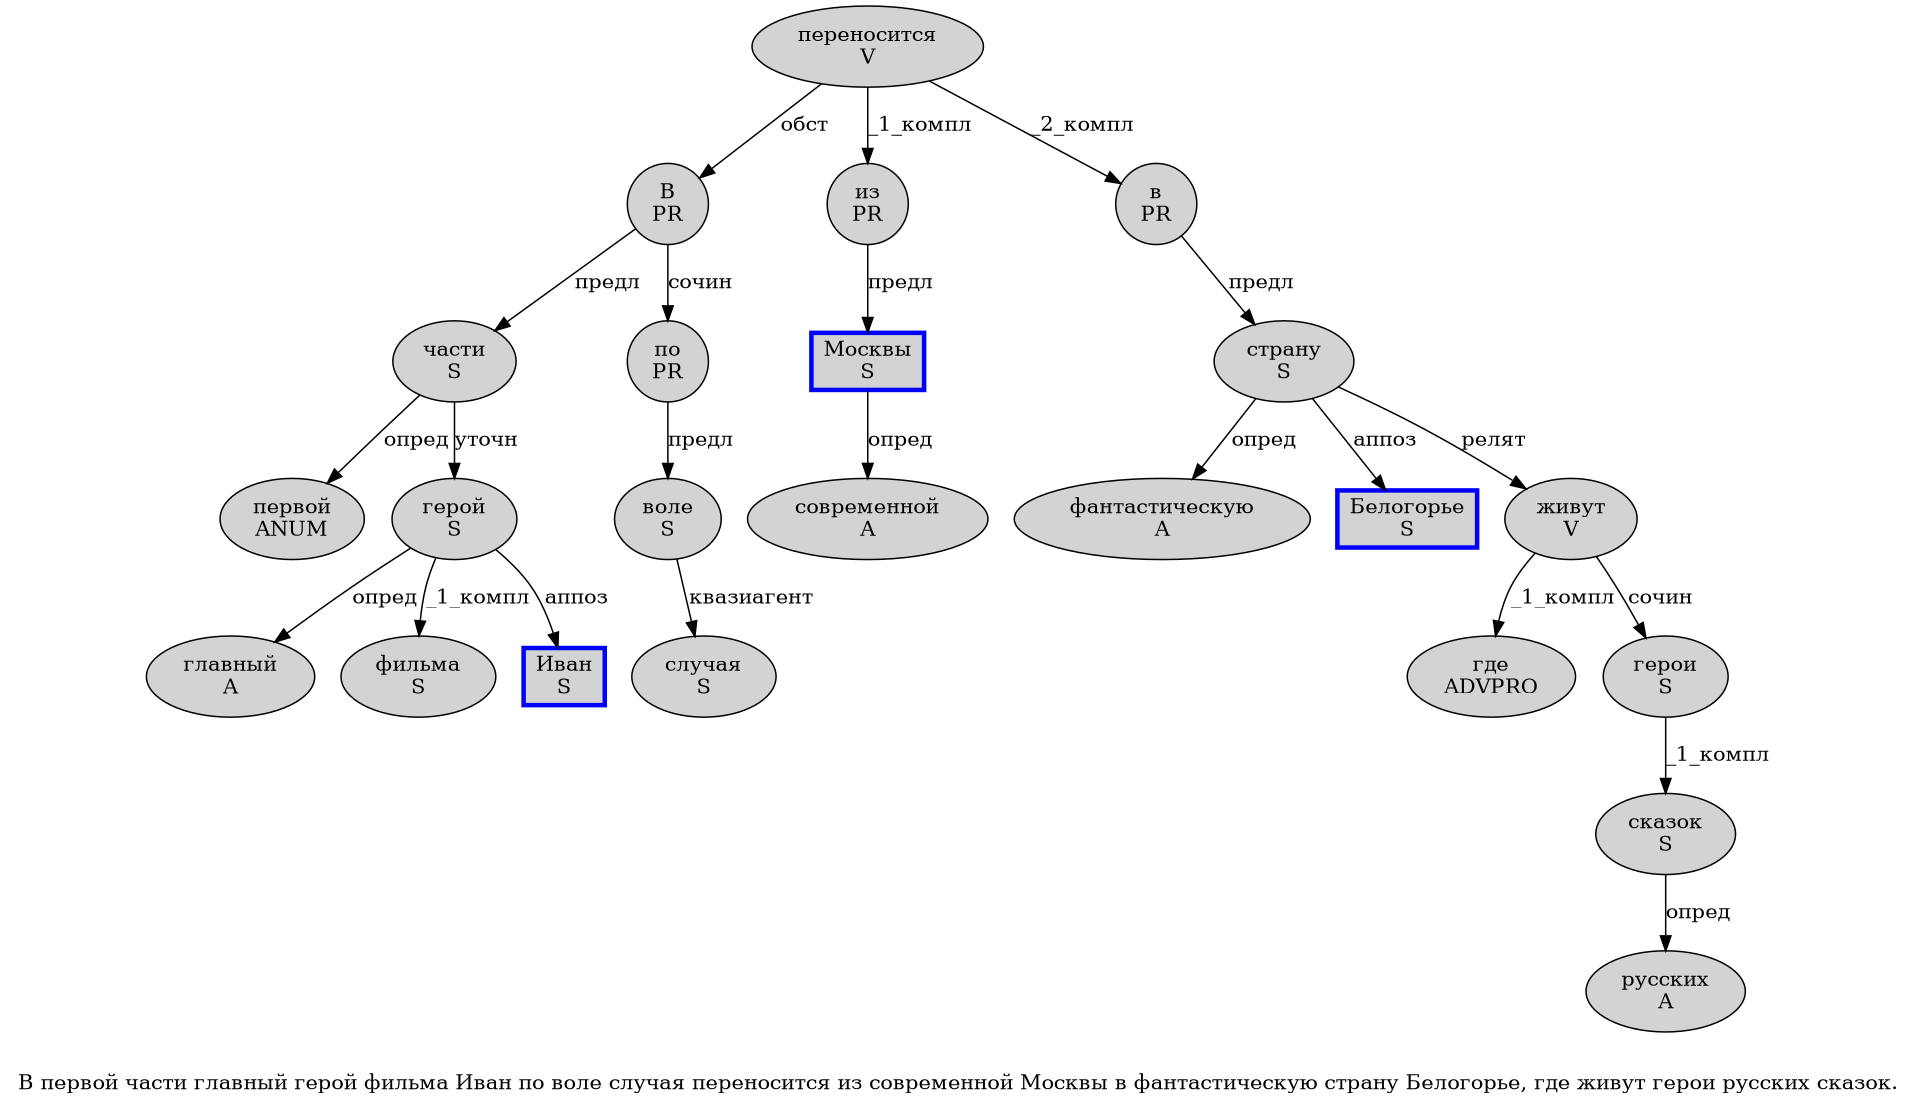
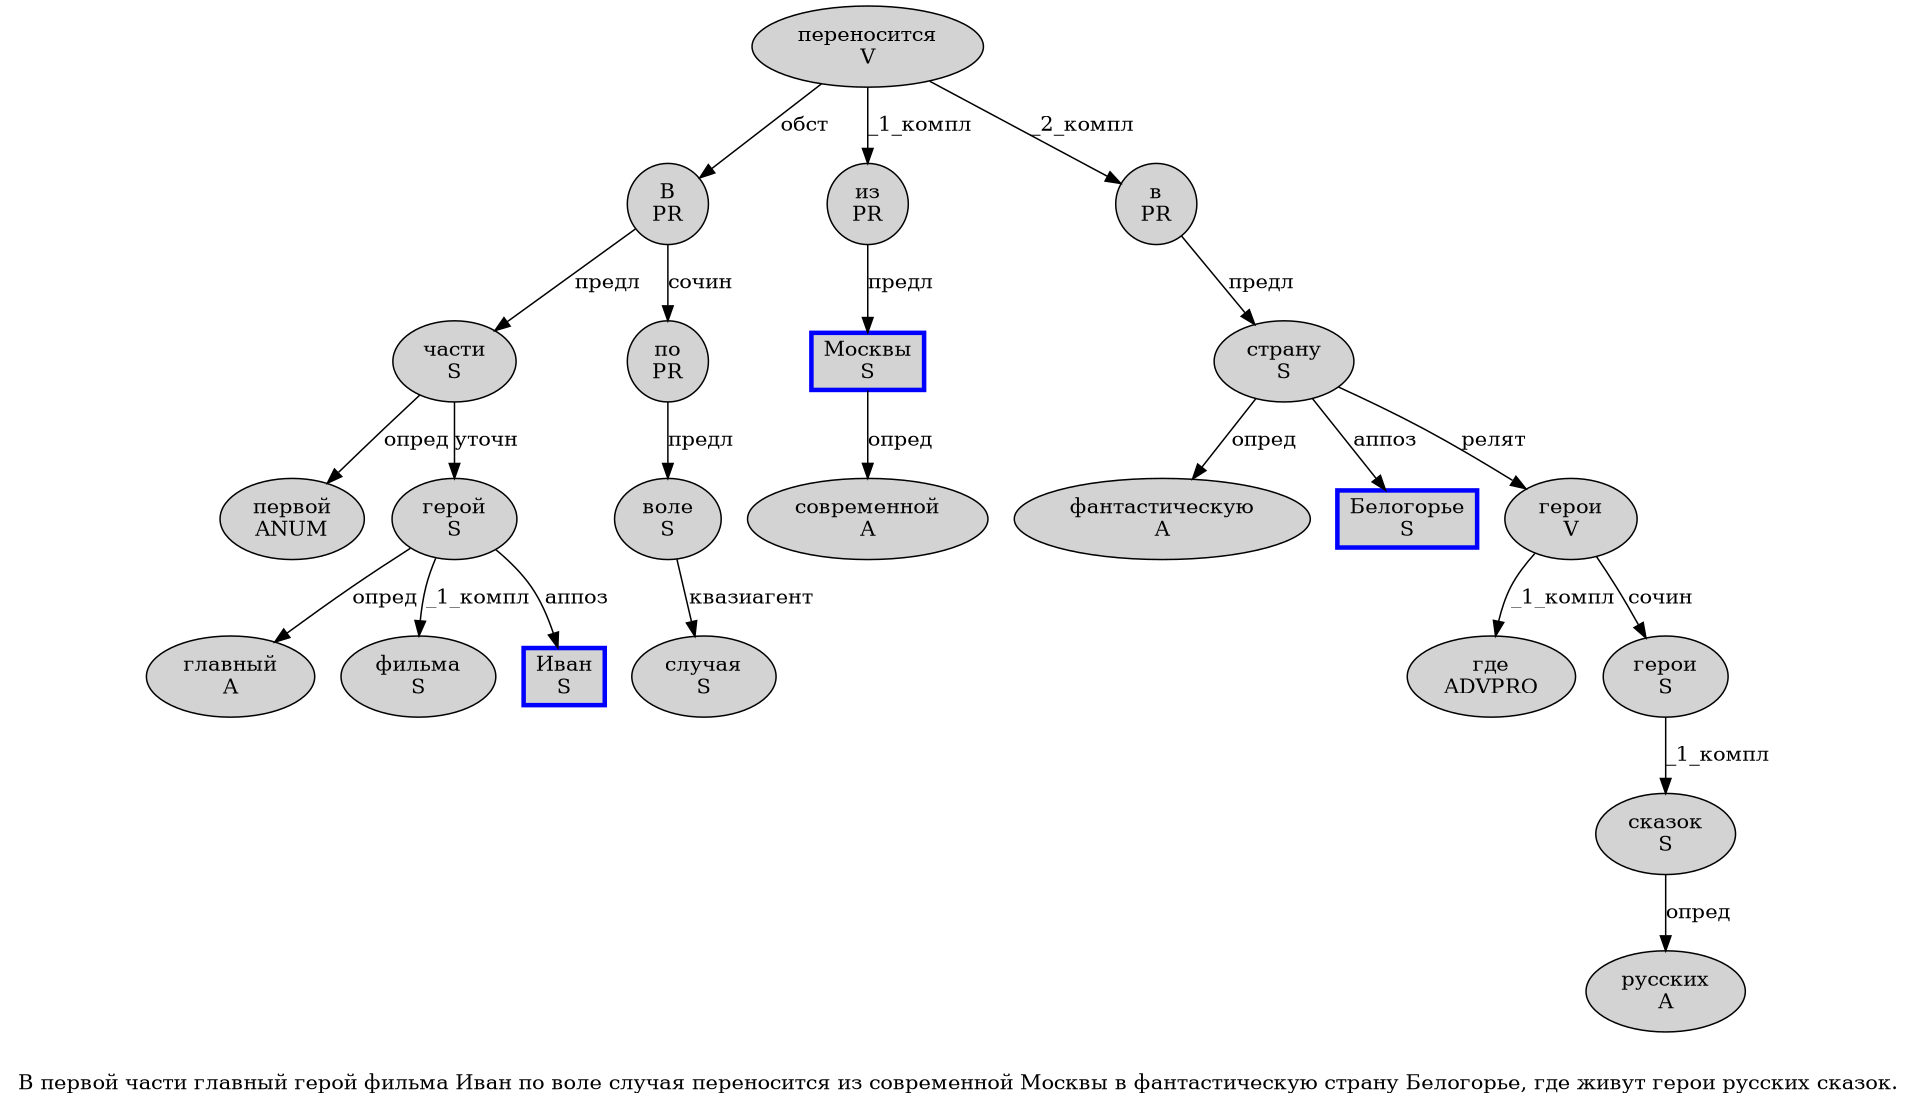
  digraph {
    label="В первой части главный герой фильма Иван по воле случая переносится из современной Москвы в фантастическую страну Белогорье, где живут герои русских сказок."
    node [fillcolor=lightgray penwidth=1 shape=ellipse style=filled]
    n1 [label="В\nPR"]
    n2 [label="части\nS"]
    n3 [label="по\nPR"]
    n4 [label="первой\nANUM"]
    n5 [label="герой\nS"]
    n6 [label="воле\nS"]
    n7 [label="главный\nA"]
    n8 [label="фильма\nS"]
    n9 [color=blue label="Иван\nS" penwidth=3 shape=box]
    n10 [label="случая\nS"]
    n11 [label="переносится\nV"]
    n12 [label="из\nPR"]
    n13 [label="в\nPR"]
    n14 [color=blue label="Москвы\nS" penwidth=3 shape=box]
    n15 [label="страну\nS"]
    n16 [label="современной\nA"]
    n17 [label="фантастическую\nA"]
    n18 [color=blue label="Белогорье\nS" penwidth=3 shape=box]
-   n19 [label="живут\nV"]
+   n19 [label="герои\nV"]
    n20 [label="где\nADVPRO"]
    n21 [label="герои\nS"]
    n22 [label="сказок\nS"]
    n23 [label="русских\nA"]
    n1 -> n2 [label="предл"]
    n1 -> n3 [label="сочин"]
    n2 -> n4 [label="опред"]
    n2 -> n5 [label="уточн"]
    n3 -> n6 [label="предл"]
    n5 -> n7 [label="опред"]
    n5 -> n8 [label="_1_компл"]
    n5 -> n9 [label="аппоз"]
    n6 -> n10 [label="квазиагент"]
    n11 -> n1 [label="обст"]
    n11 -> n12 [label="_1_компл"]
    n11 -> n13 [label="_2_компл"]
    n12 -> n14 [label="предл"]
    n13 -> n15 [label="предл"]
    n14 -> n16 [label="опред"]
    n15 -> n17 [label="опред"]
    n15 -> n18 [label="аппоз"]
    n15 -> n19 [label="релят"]
    n19 -> n20 [label="_1_компл"]
    n19 -> n21 [label="сочин"]
    n21 -> n22 [label="_1_компл"]
    n22 -> n23 [label="опред"]
  }
